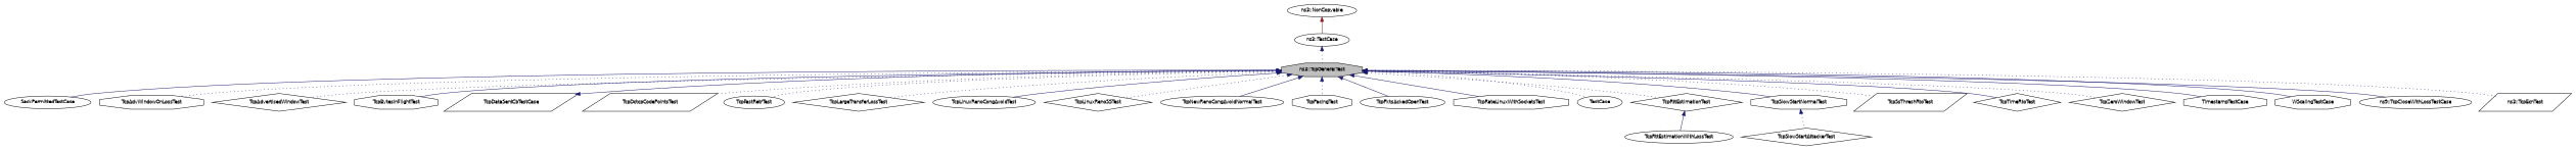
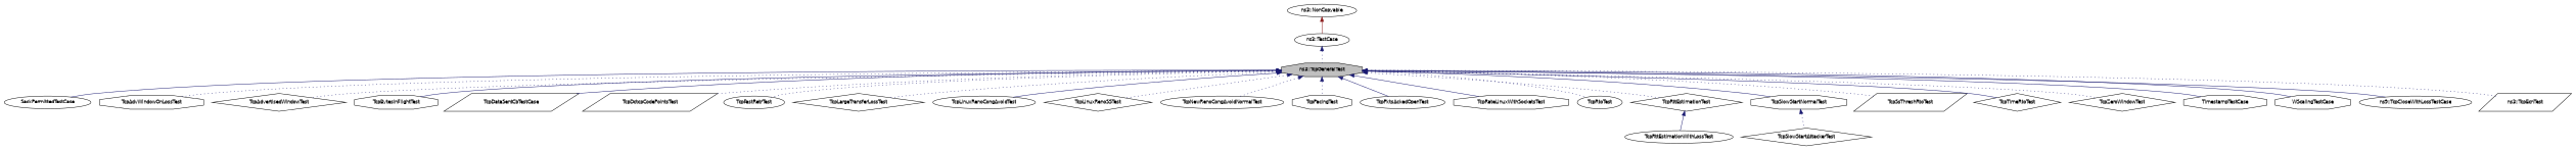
  digraph {
    rankdir=TB
    node [color=black fillcolor=white fontname=Helvetica fontsize=10 shape=ellipse style=filled]
    edge [color=midnightblue dir=back fontname=Helvetica fontsize=10 labelfontname=Helvetica labelfontsize=10 style=solid]
    n1 [fillcolor=grey75 fontcolor=black height=0.2 label="ns3::TcpGeneralTest" shape=octagon width=0.4]
    n2 [height=0.2 label=SackPermittedTestCase width=0.4]
    n3 [height=0.2 label=TcpAdvWindowOnLossTest shape=octagon width=0.4]
    n4 [height=0.2 label=TcpAdvertisedWindowTest shape=diamond width=0.4]
    n5 [height=0.2 label=TcpBytesInFlightTest shape=octagon width=0.4]
    n6 [height=0.2 label=TcpDataSentCbTestCase shape=parallelogram width=0.4]
    n7 [height=0.2 label=TcpDctcpCodePointsTest shape=parallelogram width=0.4]
    n8 [height=0.2 label=TcpFastRetrTest width=0.4]
    n9 [height=0.2 label=TcpLargeTransferLossTest shape=diamond width=0.4]
    n10 [height=0.2 label=TcpLinuxRenoCongAvoidTest width=0.4]
    n11 [height=0.2 label=TcpLinuxRenoSSTest shape=diamond width=0.4]
    n12 [height=0.2 label=TcpNewRenoCongAvoidNormalTest width=0.4]
    n13 [height=0.2 label=TcpPacingTest shape=octagon width=0.4]
    n14 [height=0.2 label=TcpPktsAckedOpenTest width=0.4]
    n15 [height=0.2 label=TcpRateLinuxWithSocketsTest shape=octagon width=0.4]
-   n16 [height=0.2 label=TestCase width=0.4]
+   n16 [height=0.2 label=TcpRtoTest width=0.4]
    n17 [height=0.2 label=TcpRttEstimationTest shape=diamond width=0.4]
    n18 [height=0.2 label=TcpSlowStartNormalTest shape=octagon width=0.4]
    n19 [height=0.2 label=TcpSsThreshRtoTest shape=parallelogram width=0.4]
    n20 [height=0.2 label=TcpTimeRtoTest shape=diamond width=0.4]
    n21 [height=0.2 label=TcpZeroWindowTest shape=diamond width=0.4]
    n22 [height=0.2 label=TimestampTestCase shape=octagon width=0.4]
    n23 [height=0.2 label=WScalingTestCase shape=octagon width=0.4]
    n24 [height=0.2 label="ns9::TcpCloseWithLossTestCase" width=0.4]
    n25 [height=0.2 label="ns3::TcpEcnTest" shape=parallelogram width=0.4]
    n26 [height=0.2 label=TcpRttEstimationWithLossTest width=0.4]
    n27 [height=0.2 label=TcpSlowStartAttackerTest shape=diamond width=0.4]
    n28 [height=0.2 label="ns3::TestCase" width=0.4]
    n29 [height=0.2 label="ns3::NonCopyable" width=0.4]
    n1 -> n2
    n1 -> n3 [style=dotted]
    n1 -> n4 [style=dotted]
    n1 -> n5
-   n6 -> n1
+   n1 -> n6
    n1 -> n7 [style=dotted]
    n1 -> n8 [style=dotted]
    n1 -> n9 [style=dotted]
    n1 -> n10
    n1 -> n11 [style=dotted]
-   n1 -> n12
+   n1 -> n12 [style=dotted]
    n1 -> n13 [style=dotted]
    n1 -> n14
    n1 -> n15
    n1 -> n16 [style=dotted]
    n1 -> n17 [style=dotted]
    n1 -> n18
    n1 -> n19 [style=dotted]
    n1 -> n20
    n1 -> n21 [style=dotted]
    n1 -> n22
    n1 -> n23
    n1 -> n24
    n1 -> n25 [style=dotted]
    n17 -> n26
    n18 -> n27 [style=dotted]
    n28 -> n1 [style=dotted]
    n29 -> n28 [color=firebrick4]
  }
